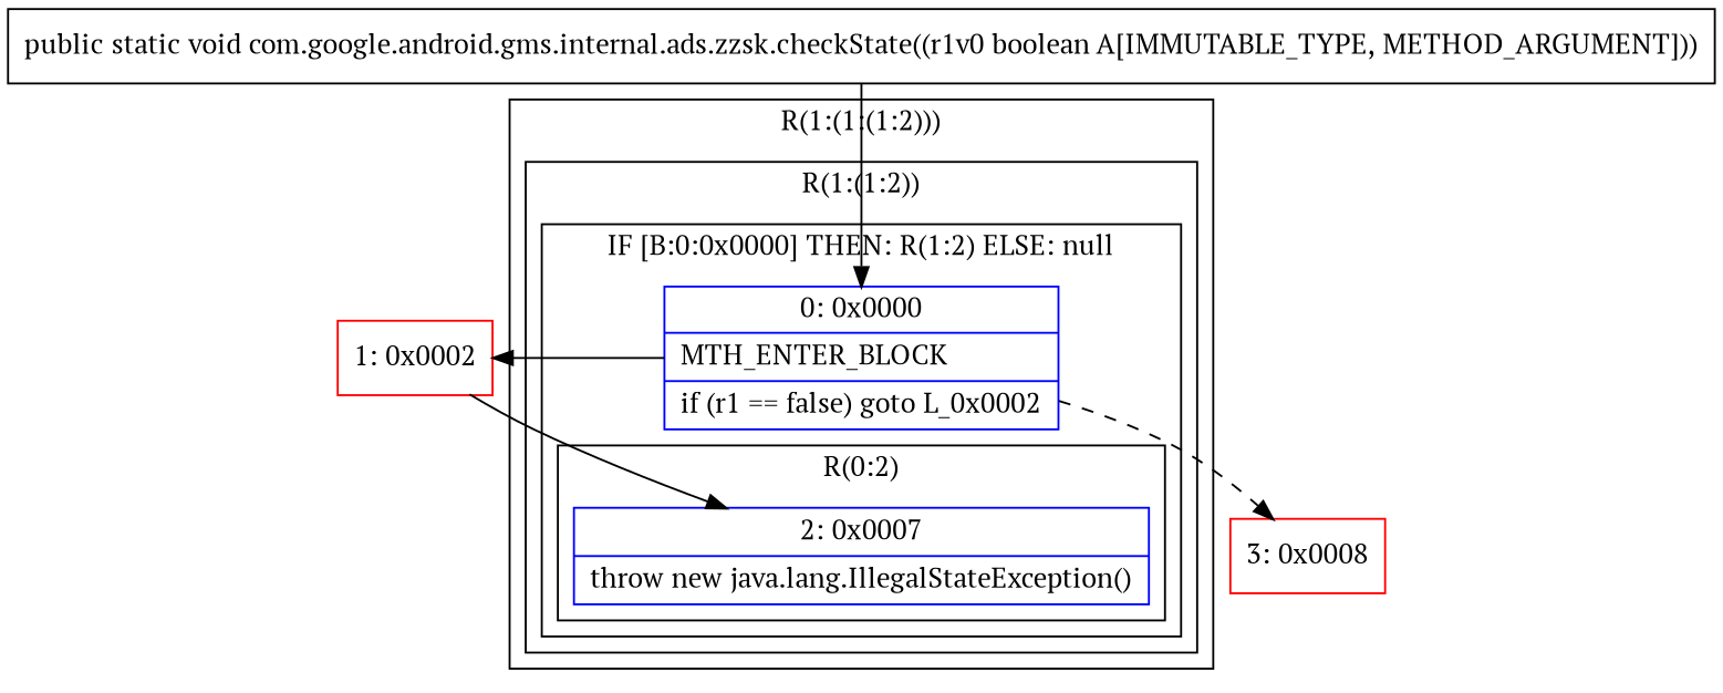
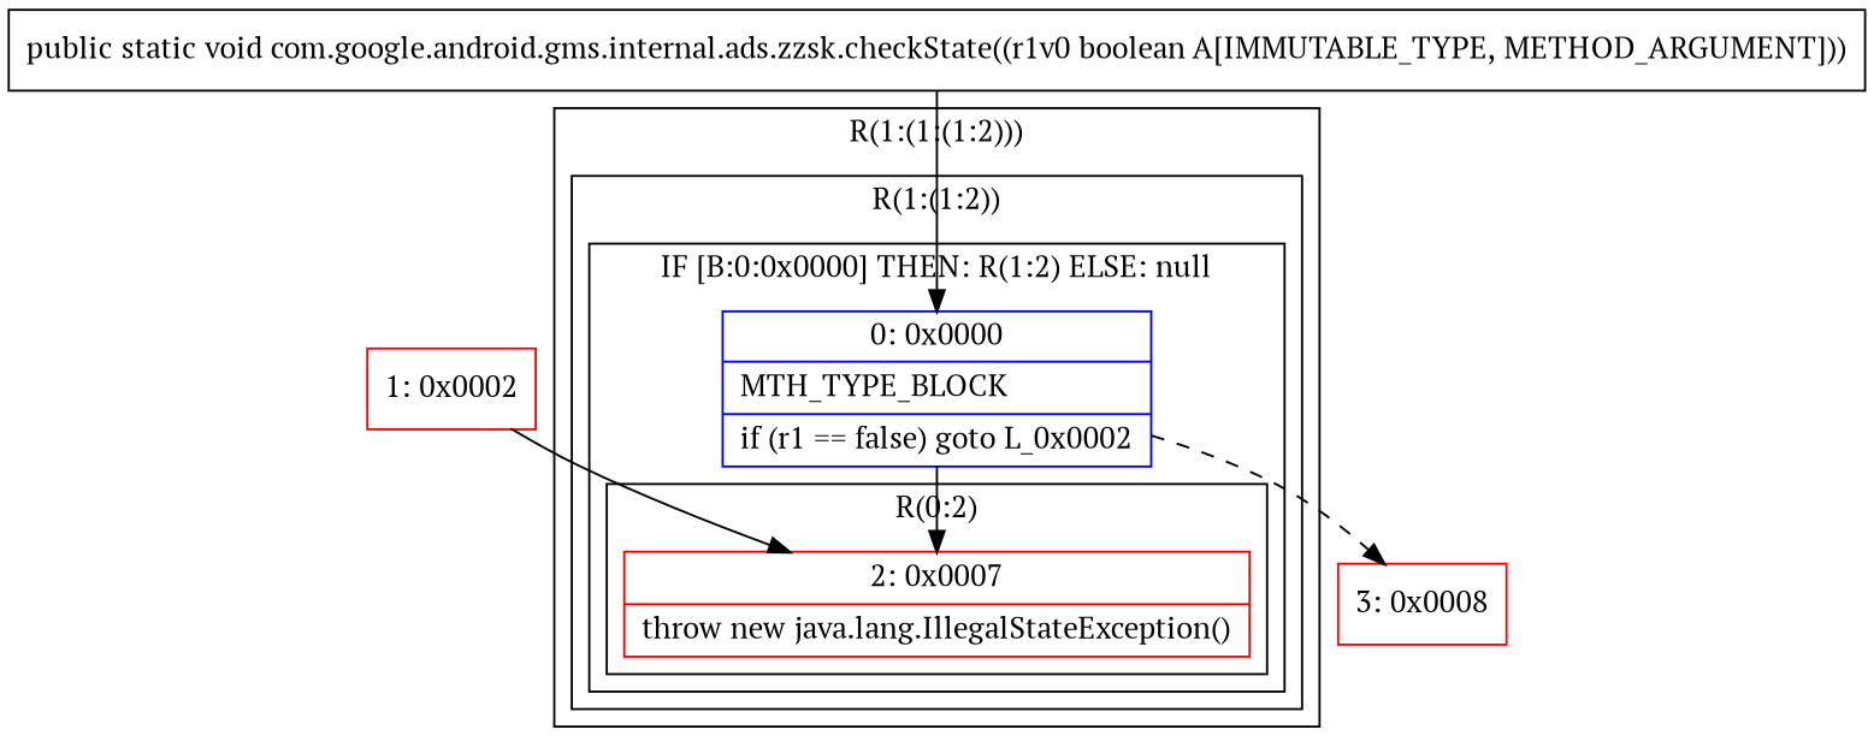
  digraph {
    fontname="PT Serif"
    node [color=blue fontname="PT Serif" shape=record]
    edge [fontname="PT Serif"]
-   n1 [label="{2\:\ 0x0007|throw new java.lang.IllegalStateException()\l}"]
-   n2 [label="{0\:\ 0x0000|MTH_ENTER_BLOCK\l|if (r1 == false) goto L_0x0002\l}"]
+   n1 [color=red label="{2\:\ 0x0007|throw new java.lang.IllegalStateException()\l}"]
+   n2 [label="{0\:\ 0x0000|MTH_TYPE_BLOCK\l|if (r1 == false) goto L_0x0002\l}"]
    n3 [color=red label="{1\:\ 0x0002}"]
    n4 [color=red label="{3\:\ 0x0008}"]
    n5 [label="{public static void com.google.android.gms.internal.ads.zzsk.checkState((r1v0 boolean A[IMMUTABLE_TYPE, METHOD_ARGUMENT])) }" color=""]
    subgraph cluster_1 {
      label="R(1:(1:(1:2)))"
      subgraph cluster_2 {
        label="R(1:(1:2))"
        subgraph cluster_3 {
          label="IF [B:0:0x0000] THEN: R(1:2) ELSE: null"
          n2
          subgraph cluster_4 {
            label="R(0:2)"
            n1
          }
        }
      }
    }
-   n2 -> n3
+   n2 -> n1
    n2 -> n4 [style=dashed]
    n3 -> n1
    n5 -> n2
  }
